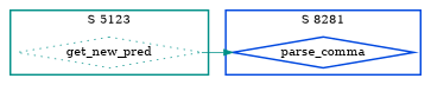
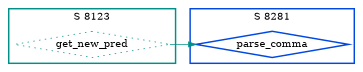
  digraph {
    rankdir=LR
    node [shape=diamond]
    n1 [color="#009088" label=get_new_pred style=dotted]
    n2 [color="#0048E0" label=parse_comma style=bold]
    subgraph cluster_1 {
      color="#009088"
-     label="S 5123"
+     label="S 8123"
      style=bold
      n1
    }
    subgraph cluster_2 {
      color="#0048E0"
      label="S 8281"
      style=bold
      n2
    }
    n1 -> n2 [color="#009088"]
  }
